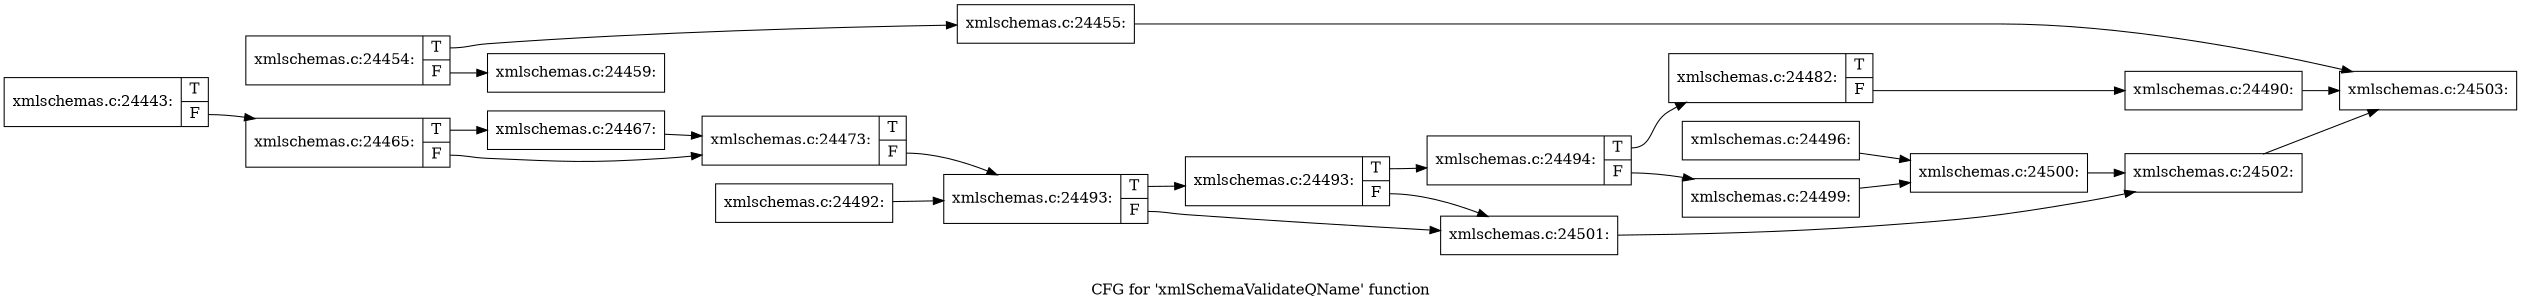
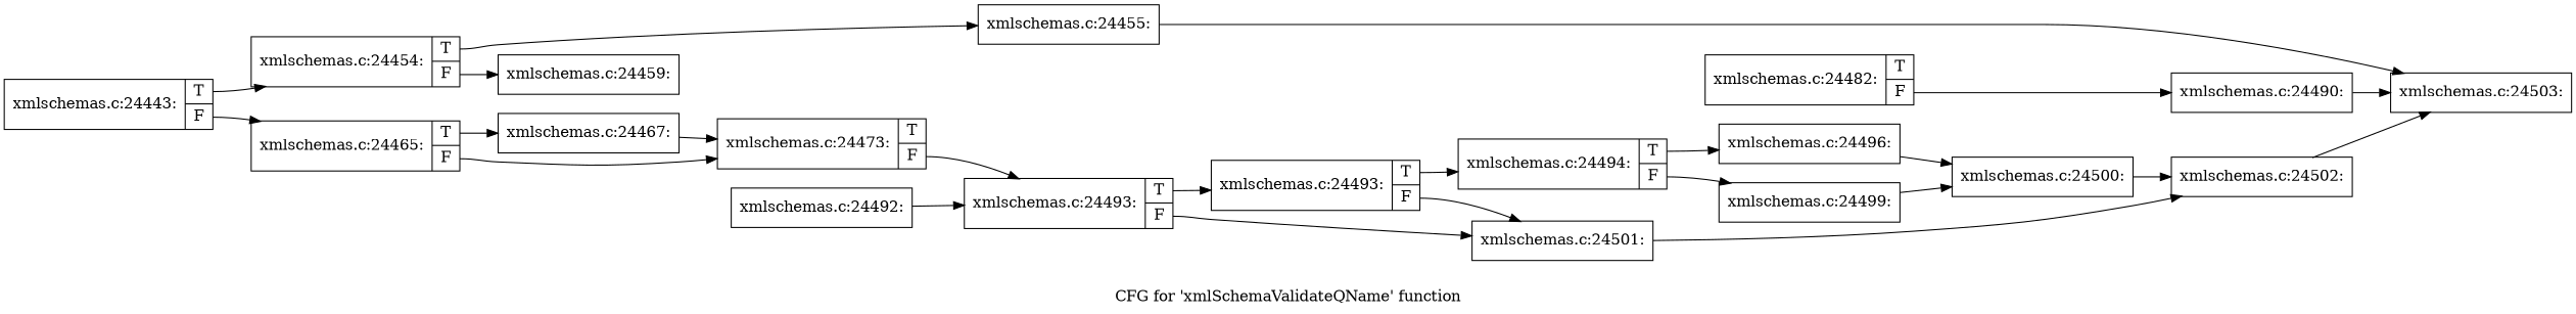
  digraph {
    label="CFG for 'xmlSchemaValidateQName' function"
    rankdir=LR
    node [shape=record]
    n1 [label="{xmlschemas.c:24443:|{<s0>T|<s1>F}}"]
    n2 [label="{xmlschemas.c:24454:|{<s0>T|<s1>F}}"]
    n3 [label="{xmlschemas.c:24465:|{<s0>T|<s1>F}}"]
    n4 [label="{xmlschemas.c:24455:}"]
    n5 [label="{xmlschemas.c:24459:}"]
    n6 [label="{xmlschemas.c:24467:}"]
    n7 [label="{xmlschemas.c:24473:|{<s0>T|<s1>F}}"]
    n8 [label="{xmlschemas.c:24503:}"]
    n9 [label="{xmlschemas.c:24493:|{<s0>T|<s1>F}}"]
    n10 [label="{xmlschemas.c:24493:|{<s0>T|<s1>F}}"]
    n11 [label="{xmlschemas.c:24501:}"]
    n12 [label="{xmlschemas.c:24482:|{<s0>T|<s1>F}}"]
    n13 [label="{xmlschemas.c:24490:}"]
    n14 [label="{xmlschemas.c:24492:}"]
    n15 [label="{xmlschemas.c:24494:|{<s0>T|<s1>F}}"]
    n16 [label="{xmlschemas.c:24502:}"]
    n17 [label="{xmlschemas.c:24496:}"]
    n18 [label="{xmlschemas.c:24499:}"]
    n19 [label="{xmlschemas.c:24500:}"]
+   n1 -> n2 [tailport=s0]
    n1 -> n3 [tailport=s1]
    n2 -> n4 [tailport=s0]
    n2 -> n5 [tailport=s1]
    n3 -> n6 [tailport=s0]
    n3 -> n7 [tailport=s1]
    n4 -> n8
    n6 -> n7
    n7 -> n9 [tailport=s1]
    n9 -> n10 [tailport=s0]
    n9 -> n11 [tailport=s1]
    n10 -> n11 [tailport=s1]
    n10 -> n15 [tailport=s0]
    n11 -> n16
    n12 -> n13 [tailport=s1]
    n13 -> n8
    n14 -> n9
-   n15 -> n12 [tailport=s0]
+   n15 -> n17 [tailport=s0]
    n15 -> n18 [tailport=s1]
    n16 -> n8
    n17 -> n19
    n18 -> n19
    n19 -> n16
  }
